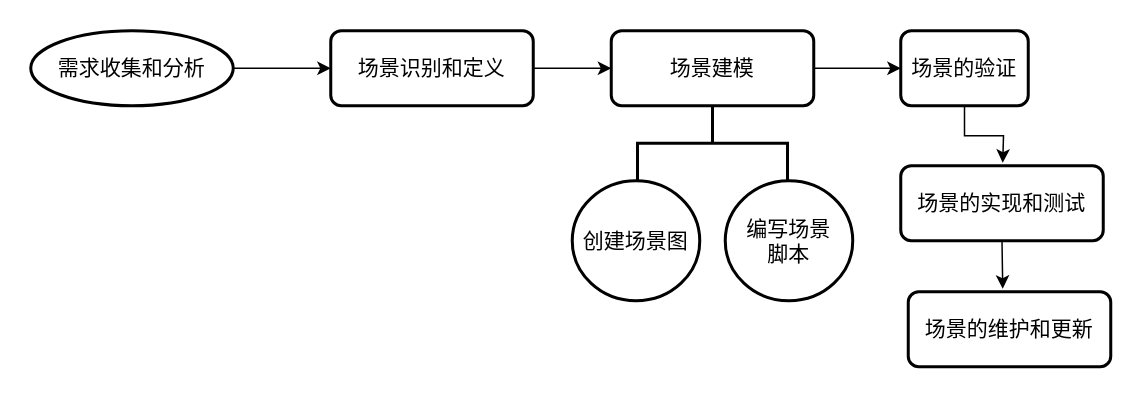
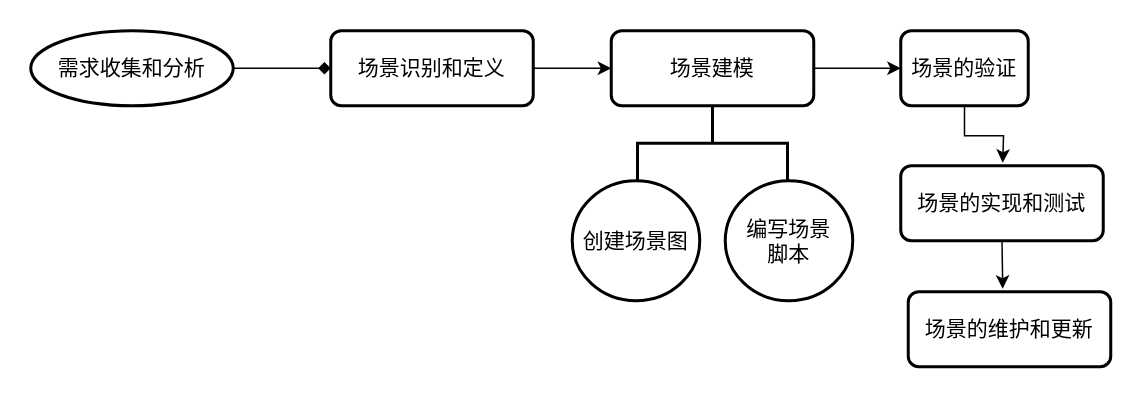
  <mxCell id="0" />
  <mxCell id="1" parent="0" />
- <mxCell id="2" style="edgeStyle=orthogonalEdgeStyle;rounded=0;orthogonalLoop=1;jettySize=auto;html=1;exitX=1;exitY=0.5;exitDx=0;exitDy=0;entryX=0;entryY=0.5;entryDx=0;entryDy=0;" edge="1" parent="1" source="3" target="5"><mxGeometry relative="1" as="geometry" /></mxCell>
+ <mxCell id="2" style="edgeStyle=orthogonalEdgeStyle;rounded=0;orthogonalLoop=1;jettySize=auto;html=1;exitX=1;exitY=0.5;exitDx=0;exitDy=0;entryX=0;entryY=0.5;entryDx=0;entryDy=0;endArrow=diamond;" edge="1" parent="1" source="3" target="5"><mxGeometry relative="1" as="geometry" /></mxCell>
  <mxCell id="3" value="&lt;font style=&quot;font-size: 14px;&quot;&gt;需求收集和分析&lt;/font&gt;" style="ellipse;whiteSpace=wrap;html=1;absoluteArcSize=1;arcSize=14;strokeWidth=2;" vertex="1" parent="1"><mxGeometry x="20" y="20" width="135" height="50" as="geometry" /></mxCell>
  <mxCell id="4" style="edgeStyle=orthogonalEdgeStyle;rounded=0;orthogonalLoop=1;jettySize=auto;html=1;exitX=1;exitY=0.5;exitDx=0;exitDy=0;entryX=0;entryY=0.5;entryDx=0;entryDy=0;" edge="1" parent="1" source="5" target="7"><mxGeometry relative="1" as="geometry" /></mxCell>
  <mxCell id="5" value="&lt;span style=&quot;font-size: 14px;&quot;&gt;场景识别和定义&lt;/span&gt;" style="rounded=1;whiteSpace=wrap;html=1;absoluteArcSize=1;arcSize=14;strokeWidth=2;" vertex="1" parent="1"><mxGeometry x="220" y="20" width="135" height="50" as="geometry" /></mxCell>
  <mxCell id="6" style="edgeStyle=orthogonalEdgeStyle;rounded=0;orthogonalLoop=1;jettySize=auto;html=1;exitX=1;exitY=0.5;exitDx=0;exitDy=0;entryX=0;entryY=0.5;entryDx=0;entryDy=0;" edge="1" parent="1" source="7" target="9"><mxGeometry relative="1" as="geometry" /></mxCell>
  <mxCell id="7" value="&lt;span style=&quot;font-size: 14px;&quot;&gt;场景建模&lt;/span&gt;" style="rounded=1;whiteSpace=wrap;html=1;absoluteArcSize=1;arcSize=14;strokeWidth=2;" vertex="1" parent="1"><mxGeometry x="407" y="20" width="135" height="50" as="geometry" /></mxCell>
  <mxCell id="8" style="edgeStyle=orthogonalEdgeStyle;rounded=0;orthogonalLoop=1;jettySize=auto;html=1;exitX=0.5;exitY=1;exitDx=0;exitDy=0;" edge="1" parent="1" source="9"><mxGeometry relative="1" as="geometry"><mxPoint x="668" y="108" as="targetPoint" /></mxGeometry></mxCell>
  <mxCell id="9" value="&lt;span style=&quot;font-size: 14px;&quot;&gt;场景的验证&lt;/span&gt;" style="rounded=1;whiteSpace=wrap;html=1;absoluteArcSize=1;arcSize=14;strokeWidth=2;" vertex="1" parent="1"><mxGeometry x="600" y="20" width="85" height="50" as="geometry" /></mxCell>
  <mxCell id="10" style="edgeStyle=orthogonalEdgeStyle;rounded=0;orthogonalLoop=1;jettySize=auto;html=1;exitX=0.5;exitY=1;exitDx=0;exitDy=0;" edge="1" parent="1" source="11"><mxGeometry relative="1" as="geometry"><mxPoint x="668" y="192" as="targetPoint" /></mxGeometry></mxCell>
  <mxCell id="11" value="&lt;span style=&quot;font-size: 14px;&quot;&gt;场景的实现和测试&lt;/span&gt;" style="rounded=1;whiteSpace=wrap;html=1;absoluteArcSize=1;arcSize=14;strokeWidth=2;" vertex="1" parent="1"><mxGeometry x="600" y="110" width="135" height="50" as="geometry" /></mxCell>
  <mxCell id="12" value="&lt;span style=&quot;font-size: 14px;&quot;&gt;场景的维护和更新&lt;/span&gt;" style="rounded=1;whiteSpace=wrap;html=1;absoluteArcSize=1;arcSize=14;strokeWidth=2;" vertex="1" parent="1"><mxGeometry x="605" y="194" width="135" height="50" as="geometry" /></mxCell>
  <mxCell id="13" value="" style="strokeWidth=2;html=1;shape=mxgraph.flowchart.annotation_2;align=left;labelPosition=right;pointerEvents=1;rotation=90;" vertex="1" parent="1"><mxGeometry x="449.5" y="45" width="50" height="100" as="geometry" /></mxCell>
  <mxCell id="14" value="&lt;font style=&quot;font-size: 14px;&quot;&gt;创建场景图&lt;/font&gt;" style="strokeWidth=2;html=1;shape=mxgraph.flowchart.start_2;whiteSpace=wrap;" vertex="1" parent="1"><mxGeometry x="381" y="120" width="85" height="80" as="geometry" /></mxCell>
  <mxCell id="15" value="&lt;span style=&quot;font-size: 14px;&quot;&gt;编写场景&lt;/span&gt;&lt;div&gt;&lt;span style=&quot;font-size: 14px;&quot;&gt;脚本&lt;/span&gt;&lt;/div&gt;" style="strokeWidth=2;html=1;shape=mxgraph.flowchart.start_2;whiteSpace=wrap;" vertex="1" parent="1"><mxGeometry x="483" y="120" width="85" height="80" as="geometry" /></mxCell>
